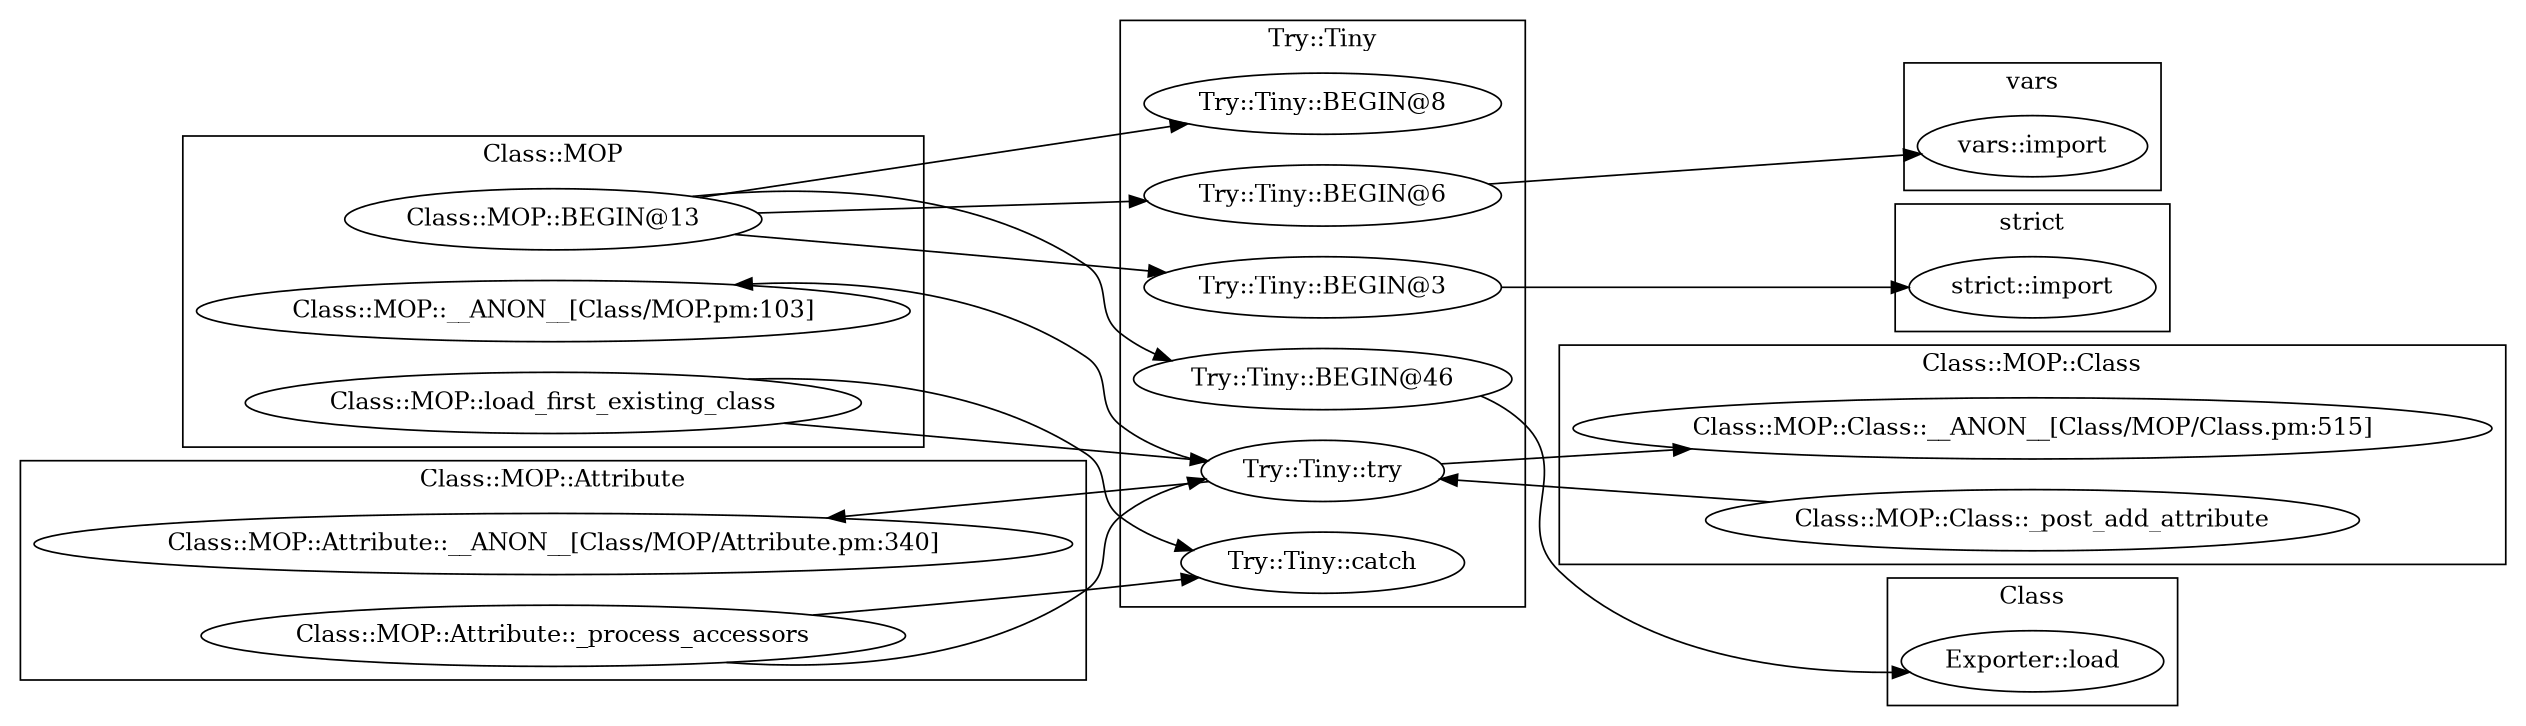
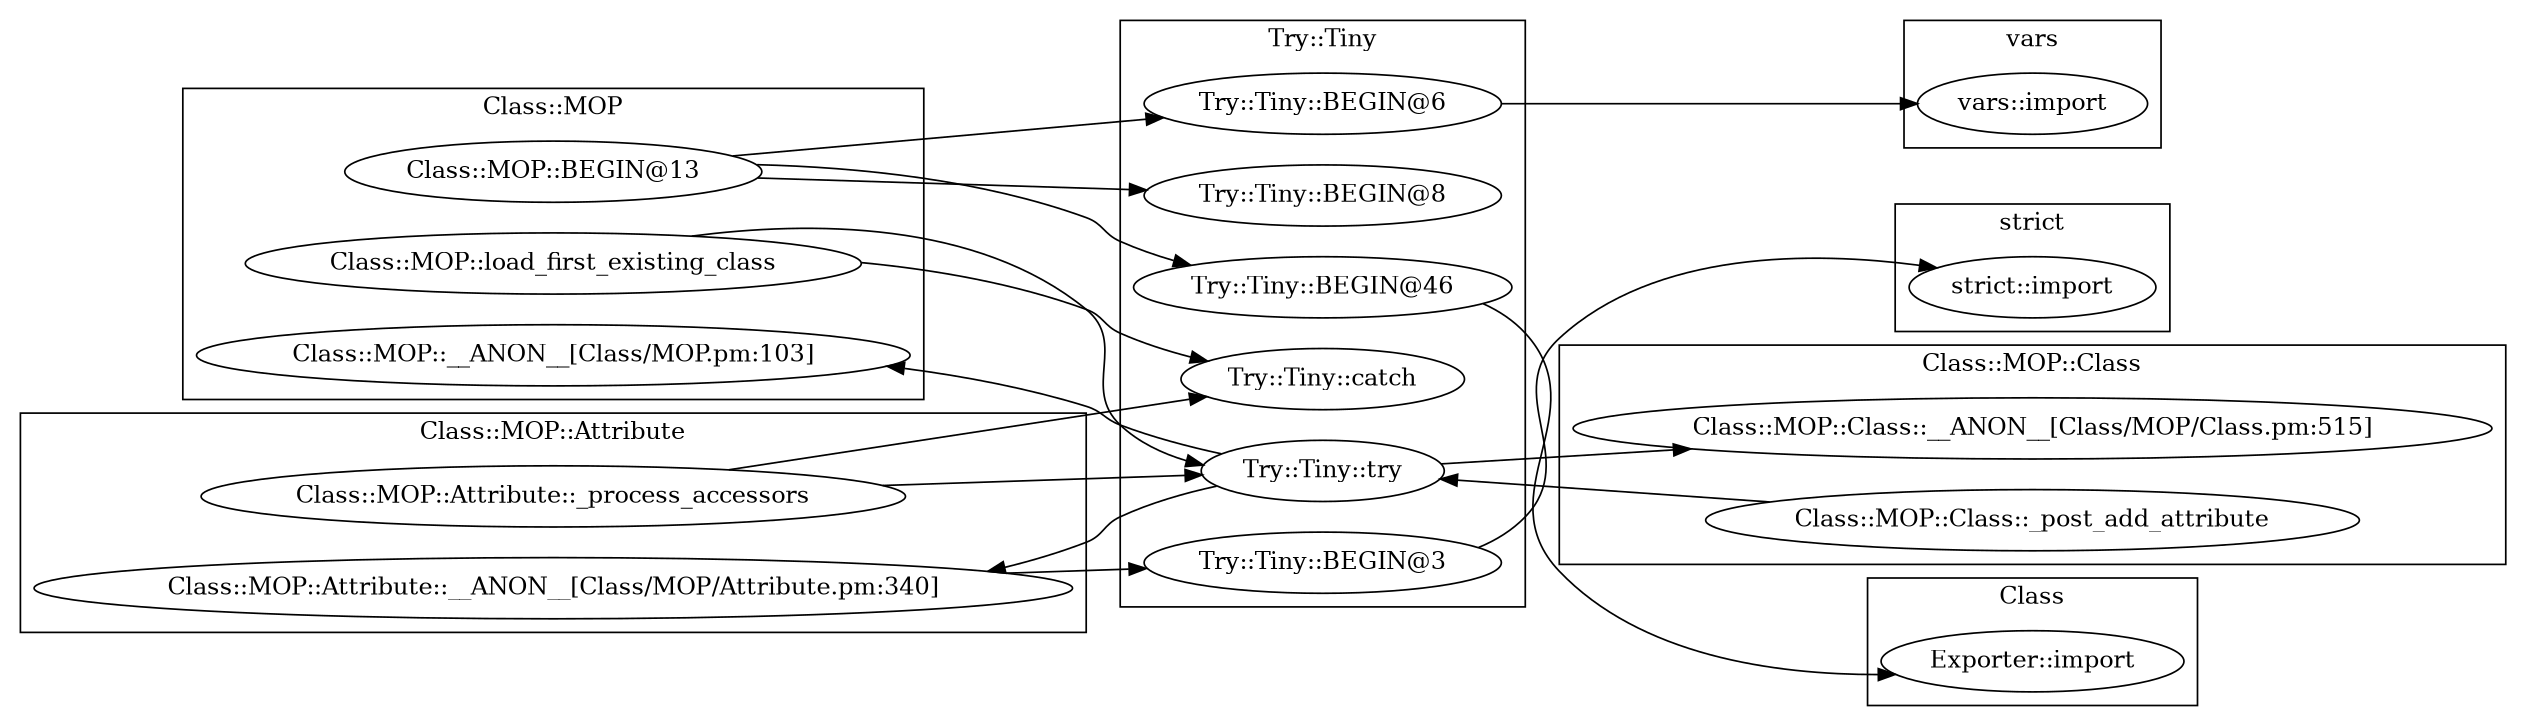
  digraph {
    rankdir=LR
    "Try::Tiny::BEGIN@6"
    "Try::Tiny::catch"
    "Try::Tiny::BEGIN@8"
    "Try::Tiny::BEGIN@3"
    "Try::Tiny::try"
    "Try::Tiny::BEGIN@46"
    "vars::import"
    "strict::import"
    "Class::MOP::Class::_post_add_attribute"
    "Class::MOP::Class::__ANON__[Class/MOP/Class.pm:515]"
    "Class::MOP::BEGIN@13"
    "Class::MOP::__ANON__[Class/MOP.pm:103]"
    "Class::MOP::load_first_existing_class"
-   "Exporter::import" [label="Exporter::load"]
+   "Exporter::import"
    "Class::MOP::Attribute::_process_accessors"
    "Class::MOP::Attribute::__ANON__[Class/MOP/Attribute.pm:340]"
    subgraph cluster_1 {
      label="Try::Tiny"
      "Try::Tiny::BEGIN@6"
      "Try::Tiny::catch"
      "Try::Tiny::BEGIN@8"
      "Try::Tiny::BEGIN@3"
      "Try::Tiny::try"
      "Try::Tiny::BEGIN@46"
    }
    subgraph cluster_2 {
      label=vars
      "vars::import"
    }
    subgraph cluster_3 {
      label="strict"
      "strict::import"
    }
    subgraph cluster_4 {
      label="Class::MOP::Class"
      "Class::MOP::Class::_post_add_attribute"
      "Class::MOP::Class::__ANON__[Class/MOP/Class.pm:515]"
    }
    subgraph cluster_5 {
      label="Class::MOP"
      "Class::MOP::BEGIN@13"
      "Class::MOP::__ANON__[Class/MOP.pm:103]"
      "Class::MOP::load_first_existing_class"
    }
    subgraph cluster_6 {
      label=Class
      "Exporter::import"
    }
    subgraph cluster_7 {
      label="Class::MOP::Attribute"
      "Class::MOP::Attribute::_process_accessors"
      "Class::MOP::Attribute::__ANON__[Class/MOP/Attribute.pm:340]"
    }
    "Try::Tiny::BEGIN@6" -> "vars::import"
    "Try::Tiny::BEGIN@3" -> "strict::import"
    "Try::Tiny::try" -> "Class::MOP::Class::__ANON__[Class/MOP/Class.pm:515]"
    "Try::Tiny::try" -> "Class::MOP::__ANON__[Class/MOP.pm:103]"
    "Try::Tiny::try" -> "Class::MOP::Attribute::__ANON__[Class/MOP/Attribute.pm:340]"
    "Try::Tiny::BEGIN@46" -> "Exporter::import"
    "Class::MOP::Class::_post_add_attribute" -> "Try::Tiny::try"
    "Class::MOP::BEGIN@13" -> "Try::Tiny::BEGIN@6"
    "Class::MOP::BEGIN@13" -> "Try::Tiny::BEGIN@8"
-   "Class::MOP::BEGIN@13" -> "Try::Tiny::BEGIN@3"
+   "Class::MOP::Attribute::__ANON__[Class/MOP/Attribute.pm:340]" -> "Try::Tiny::BEGIN@3"
    "Class::MOP::BEGIN@13" -> "Try::Tiny::BEGIN@46"
    "Class::MOP::load_first_existing_class" -> "Try::Tiny::catch"
    "Class::MOP::load_first_existing_class" -> "Try::Tiny::try"
    "Class::MOP::Attribute::_process_accessors" -> "Try::Tiny::catch"
    "Class::MOP::Attribute::_process_accessors" -> "Try::Tiny::try"
  }
